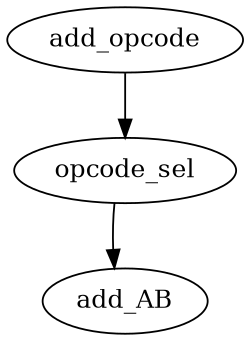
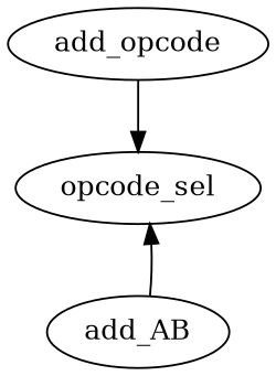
  strict digraph {
    opcode_sel [complexity=2 importance=0.0828631009675 rank=0.0414315504837]
    add_AB [complexity=0 importance=0.0361096921875 rank=0.0]
    n3 [complexity=3 importance=1.3955690476 label=add_opcode rank=0.465189682533]
-   opcode_sel -> add_AB
+   add_AB -> opcode_sel
    n3 -> opcode_sel
  }
